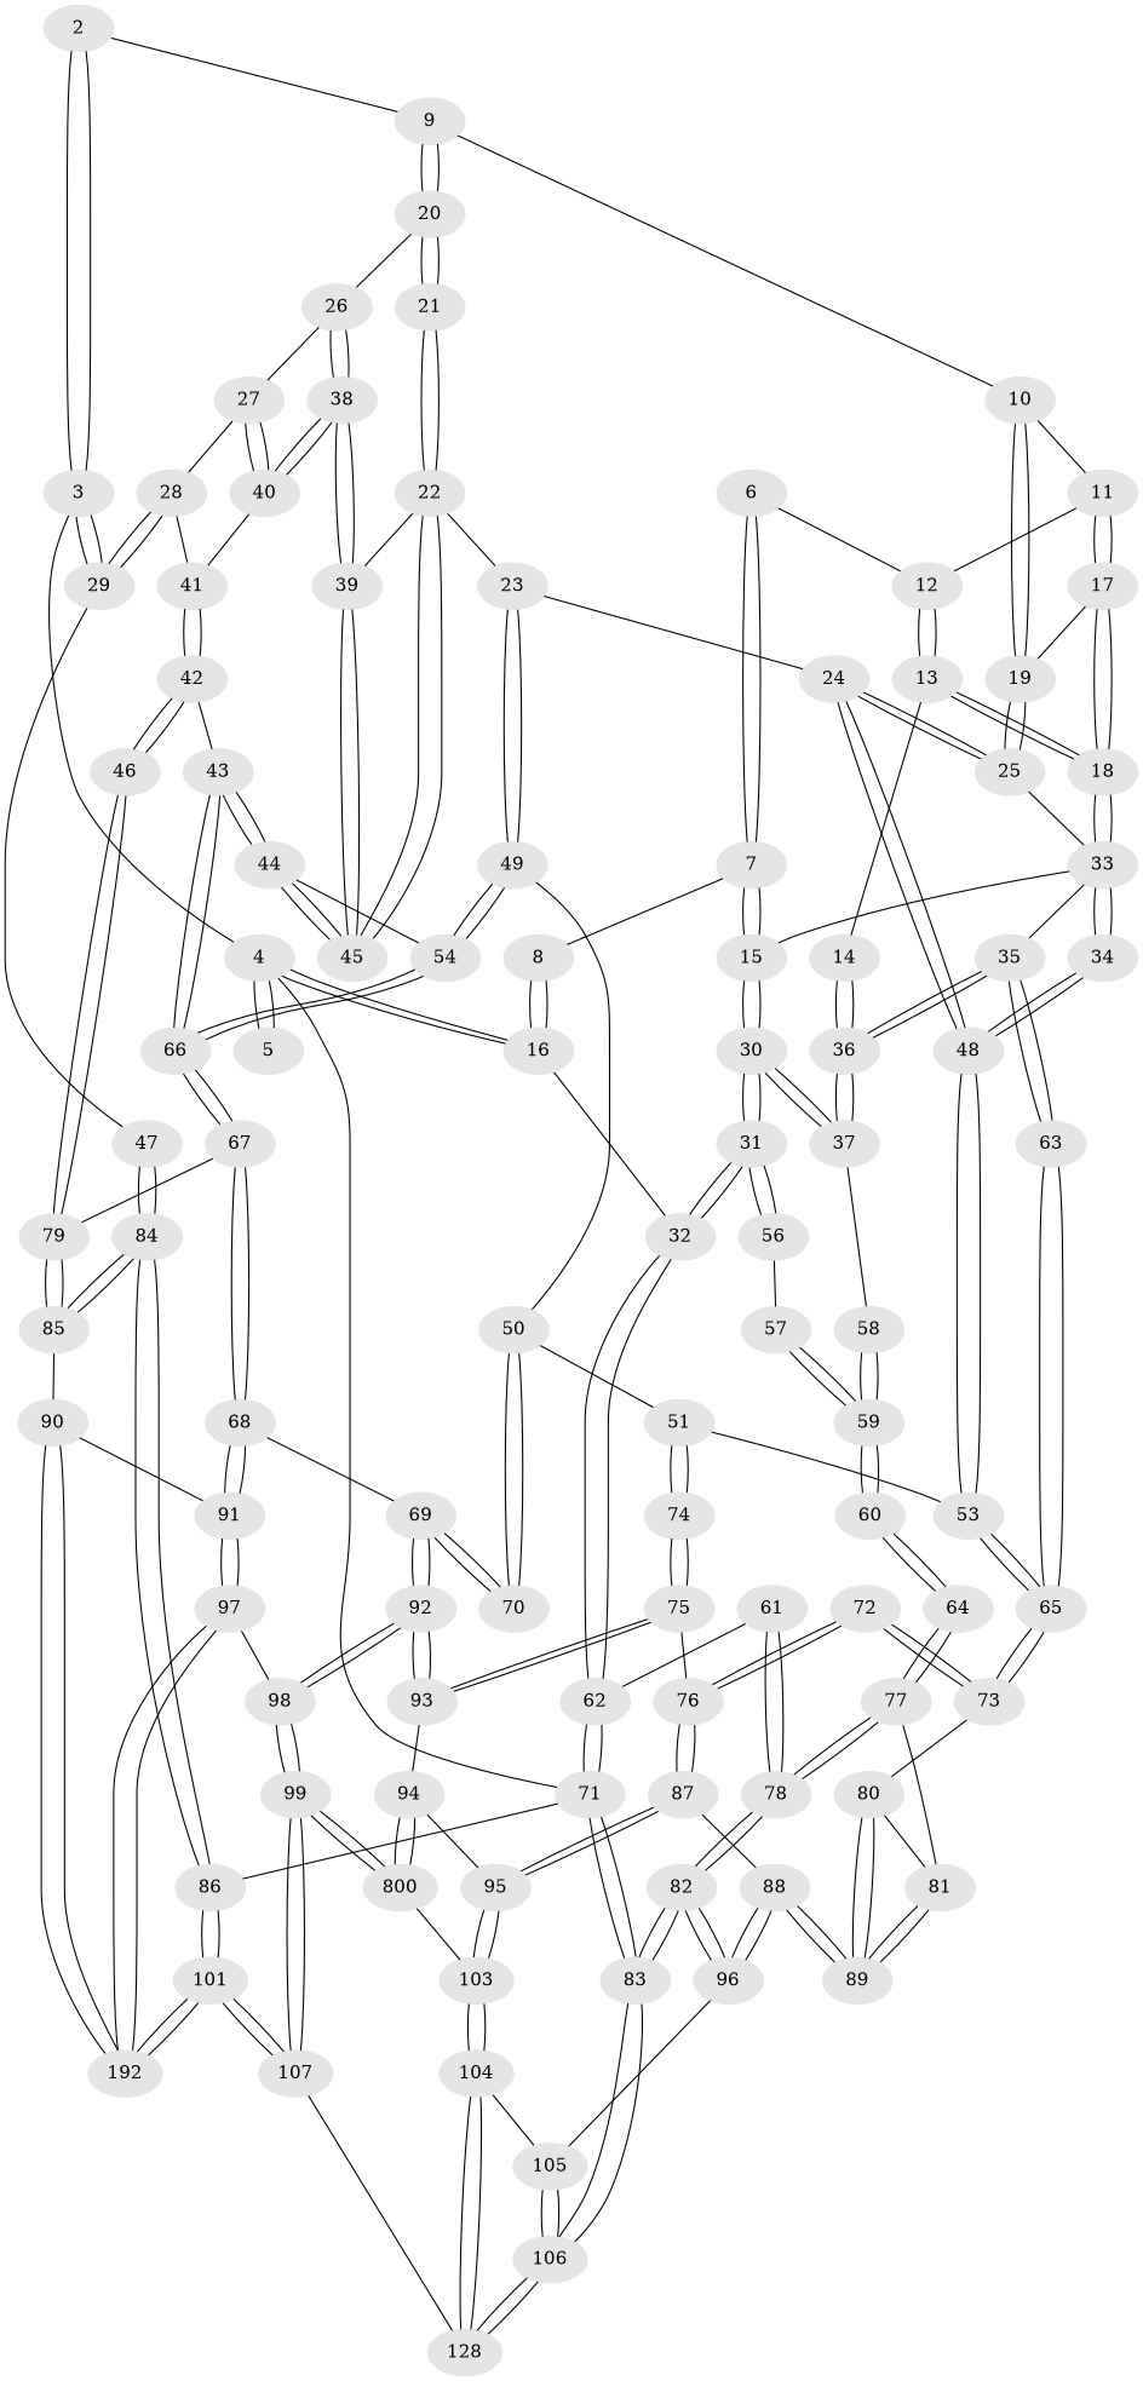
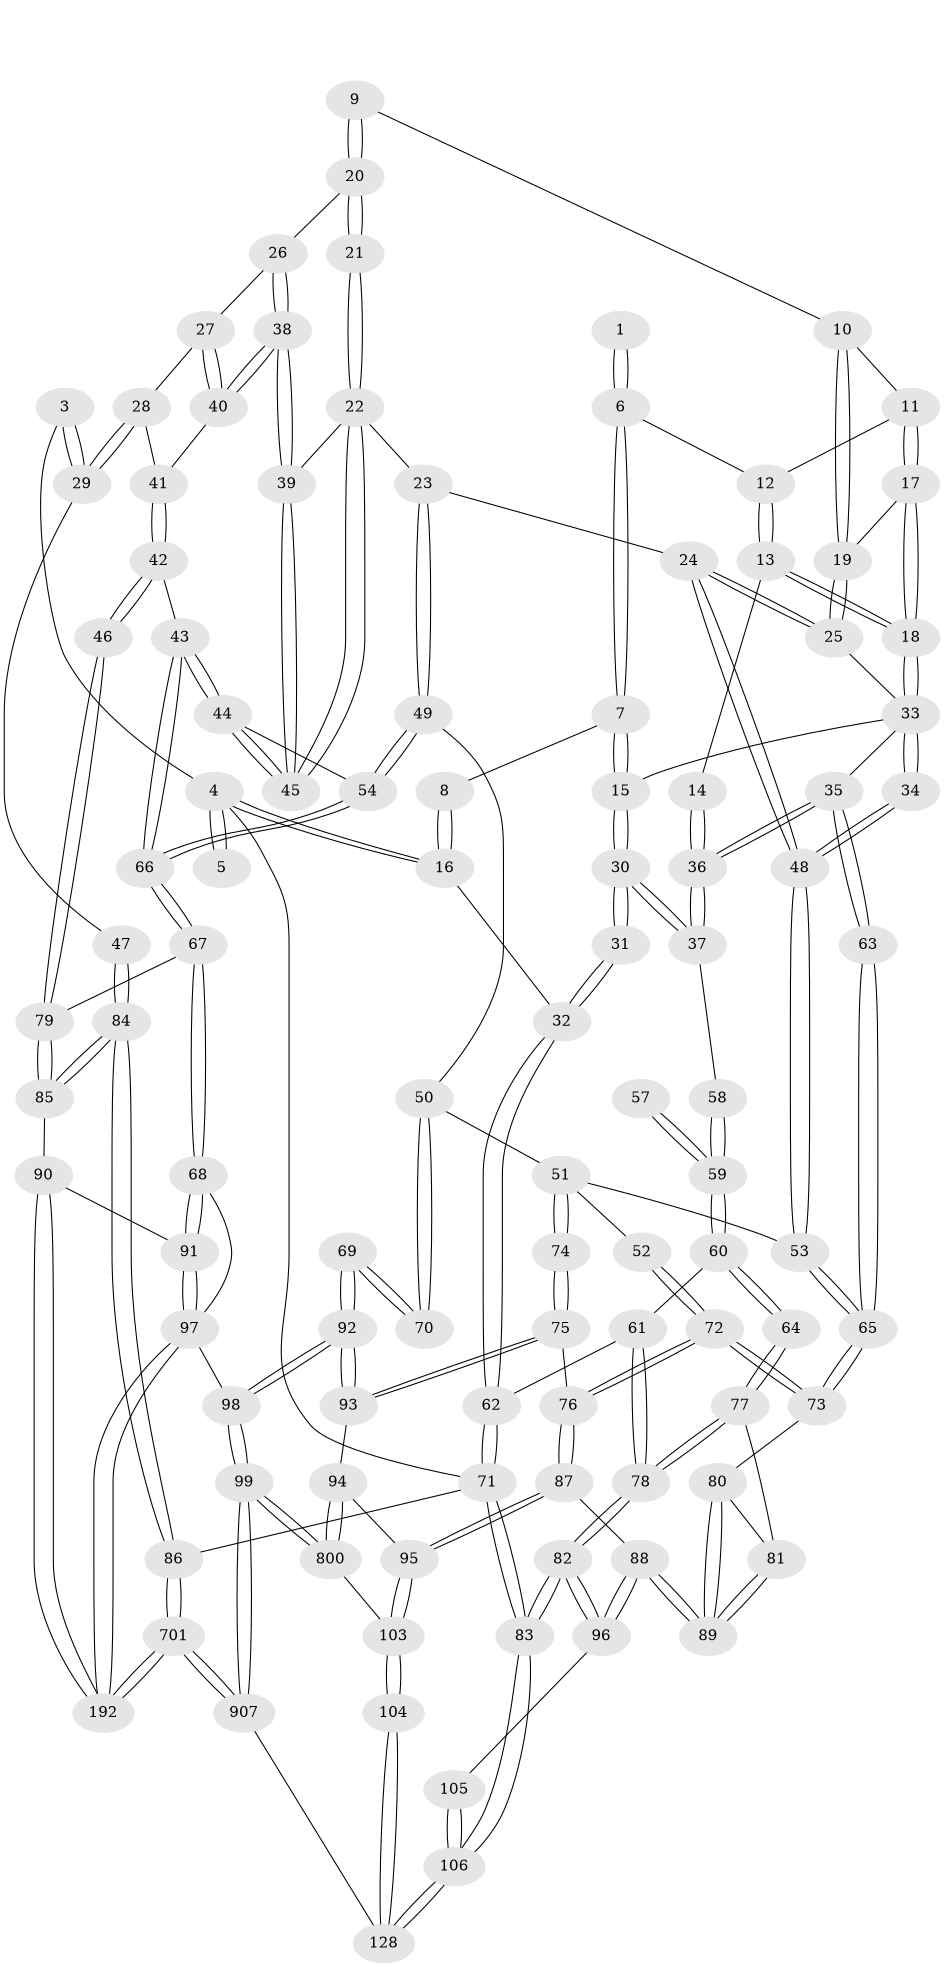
  graph {
    fontname="DejaVu Serif"
    node [color=gray90 fontname="DejaVu Serif" style=filled]
    edge [fontname="DejaVu Serif"]
+   1
    6
-   2
    3
    9
    7
    12
    4
    29
    10
    20
    5
    16
    71
    47
    86
-   101
+   101 [label=701]
    32
    83
    8
    15
    13
    30
    11
    19
    21
    26
    17
    25
    18
    14
    36
    33
    37
    31
    62
    34
    35
    22
    27
    38
    39
    23
    45
    24
    49
    48
    54
    50
    53
    28
    40
    41
    42
    84
-   56
    58
    57
    63
    65
    59
    43
    46
    44
    66
    79
    67
    85
    51
    70
+   52
    74
    72
    75
    73
    76
    60
    61
    64
    78
    77
    82
    81
    80
    68
    69
    91
    92
    97
    93
    98
    106
    87
    89
    94
    88
    95
    96
    90
    105
    n101 [label=128]
    n102 [label=192]
-   107
+   107 [label=907]
    103
    99
    n106 [label=800]
    104
+   1 -- 6
+   1 -- 6
    6 -- 7
    6 -- 7
    6 -- 12
-   2 -- 3
-   2 -- 3
-   2 -- 9
    3 -- 4
    3 -- 29
    3 -- 29
    9 -- 10
    9 -- 20
    9 -- 20
    7 -- 8
    7 -- 15
    7 -- 15
    12 -- 13
    12 -- 13
    4 -- 5
    4 -- 5
    4 -- 16
    4 -- 16
    4 -- 71
    29 -- 47
    10 -- 11
    10 -- 19
    10 -- 19
    20 -- 21
    20 -- 21
    20 -- 26
    16 -- 32
    71 -- 86
    71 -- 83
    71 -- 83
    47 -- 84
    47 -- 84
    86 -- 101
    86 -- 101
    101 -- n102
    101 -- n102
    101 -- 107
    101 -- 107
    32 -- 62
    32 -- 62
    83 -- 106
    83 -- 106
    8 -- 16
    8 -- 16
    15 -- 30
    15 -- 30
    13 -- 18
    13 -- 18
    13 -- 14
    30 -- 37
    30 -- 37
    30 -- 31
    30 -- 31
    11 -- 12
    11 -- 17
    11 -- 17
    19 -- 25
    19 -- 25
    21 -- 22
    21 -- 22
    26 -- 27
    26 -- 38
    26 -- 38
    17 -- 19
    17 -- 18
    17 -- 18
    25 -- 33
    18 -- 33
    18 -- 33
    14 -- 36
    14 -- 36
    36 -- 37
    36 -- 37
    33 -- 15
    33 -- 34
    33 -- 34
    33 -- 35
    37 -- 58
    31 -- 32
    31 -- 32
-   31 -- 56
-   31 -- 56
    62 -- 71
    62 -- 71
    34 -- 48
    34 -- 48
    35 -- 36
    35 -- 36
    35 -- 63
    35 -- 63
    22 -- 39
    22 -- 23
    22 -- 45
    22 -- 45
    27 -- 28
    27 -- 40
    27 -- 40
    38 -- 39
    38 -- 39
    38 -- 40
    38 -- 40
    39 -- 45
    39 -- 45
    23 -- 24
    23 -- 49
    23 -- 49
    24 -- 25
    24 -- 25
    24 -- 48
    24 -- 48
    49 -- 54
    49 -- 54
    49 -- 50
    48 -- 53
    48 -- 53
    54 -- 66
    54 -- 66
    50 -- 51
    50 -- 70
    50 -- 70
    53 -- 65
    53 -- 65
    28 -- 29
    28 -- 29
    28 -- 41
    40 -- 41
    41 -- 42
    41 -- 42
    42 -- 43
    42 -- 46
    42 -- 46
    84 -- 86
    84 -- 86
    84 -- 85
    84 -- 85
-   56 -- 57
    58 -- 59
    58 -- 59
    57 -- 59
    57 -- 59
    63 -- 65
    63 -- 65
    65 -- 73
    65 -- 73
    59 -- 60
    59 -- 60
    43 -- 44
    43 -- 44
    43 -- 66
    43 -- 66
    46 -- 79
    46 -- 79
    44 -- 45
    44 -- 45
    44 -- 54
    66 -- 67
    66 -- 67
    79 -- 85
    79 -- 85
    67 -- 79
    67 -- 68
    67 -- 68
    85 -- 90
    51 -- 53
+   51 -- 52
    51 -- 74
    51 -- 74
+   52 -- 72
+   52 -- 72
    74 -- 75
    74 -- 75
    72 -- 73
    72 -- 73
    72 -- 76
    72 -- 76
    75 -- 76
    75 -- 93
    75 -- 93
    73 -- 80
    76 -- 87
    76 -- 87
+   60 -- 61
    60 -- 64
    60 -- 64
    61 -- 62
    61 -- 78
    61 -- 78
    64 -- 77
    64 -- 77
    78 -- 82
    78 -- 82
    77 -- 78
    77 -- 78
    77 -- 81
    82 -- 83
    82 -- 83
    82 -- 96
    82 -- 96
    81 -- 89
    81 -- 89
    80 -- 81
    80 -- 89
    80 -- 89
-   68 -- 69
+   68 -- 97
    68 -- 91
    68 -- 91
    69 -- 70
    69 -- 70
    69 -- 92
    69 -- 92
    91 -- 97
    91 -- 97
    92 -- 93
    92 -- 93
    92 -- 98
    92 -- 98
    97 -- 98
    97 -- n102
    97 -- n102
    93 -- 94
    98 -- 99
    98 -- 99
    106 -- n101
    106 -- n101
    87 -- 88
    87 -- 95
    87 -- 95
    94 -- 95
    94 -- n106
    94 -- n106
    88 -- 89
    88 -- 89
    88 -- 96
    88 -- 96
    95 -- 103
    95 -- 103
    96 -- 105
    90 -- 91
    90 -- n102
    90 -- n102
    105 -- 106
    105 -- 106
    107 -- n101
    103 -- 104
    103 -- 104
    99 -- 107
    99 -- 107
    99 -- n106
    99 -- n106
    n106 -- 103
-   104 -- 105
    104 -- n101
    104 -- n101
  }
